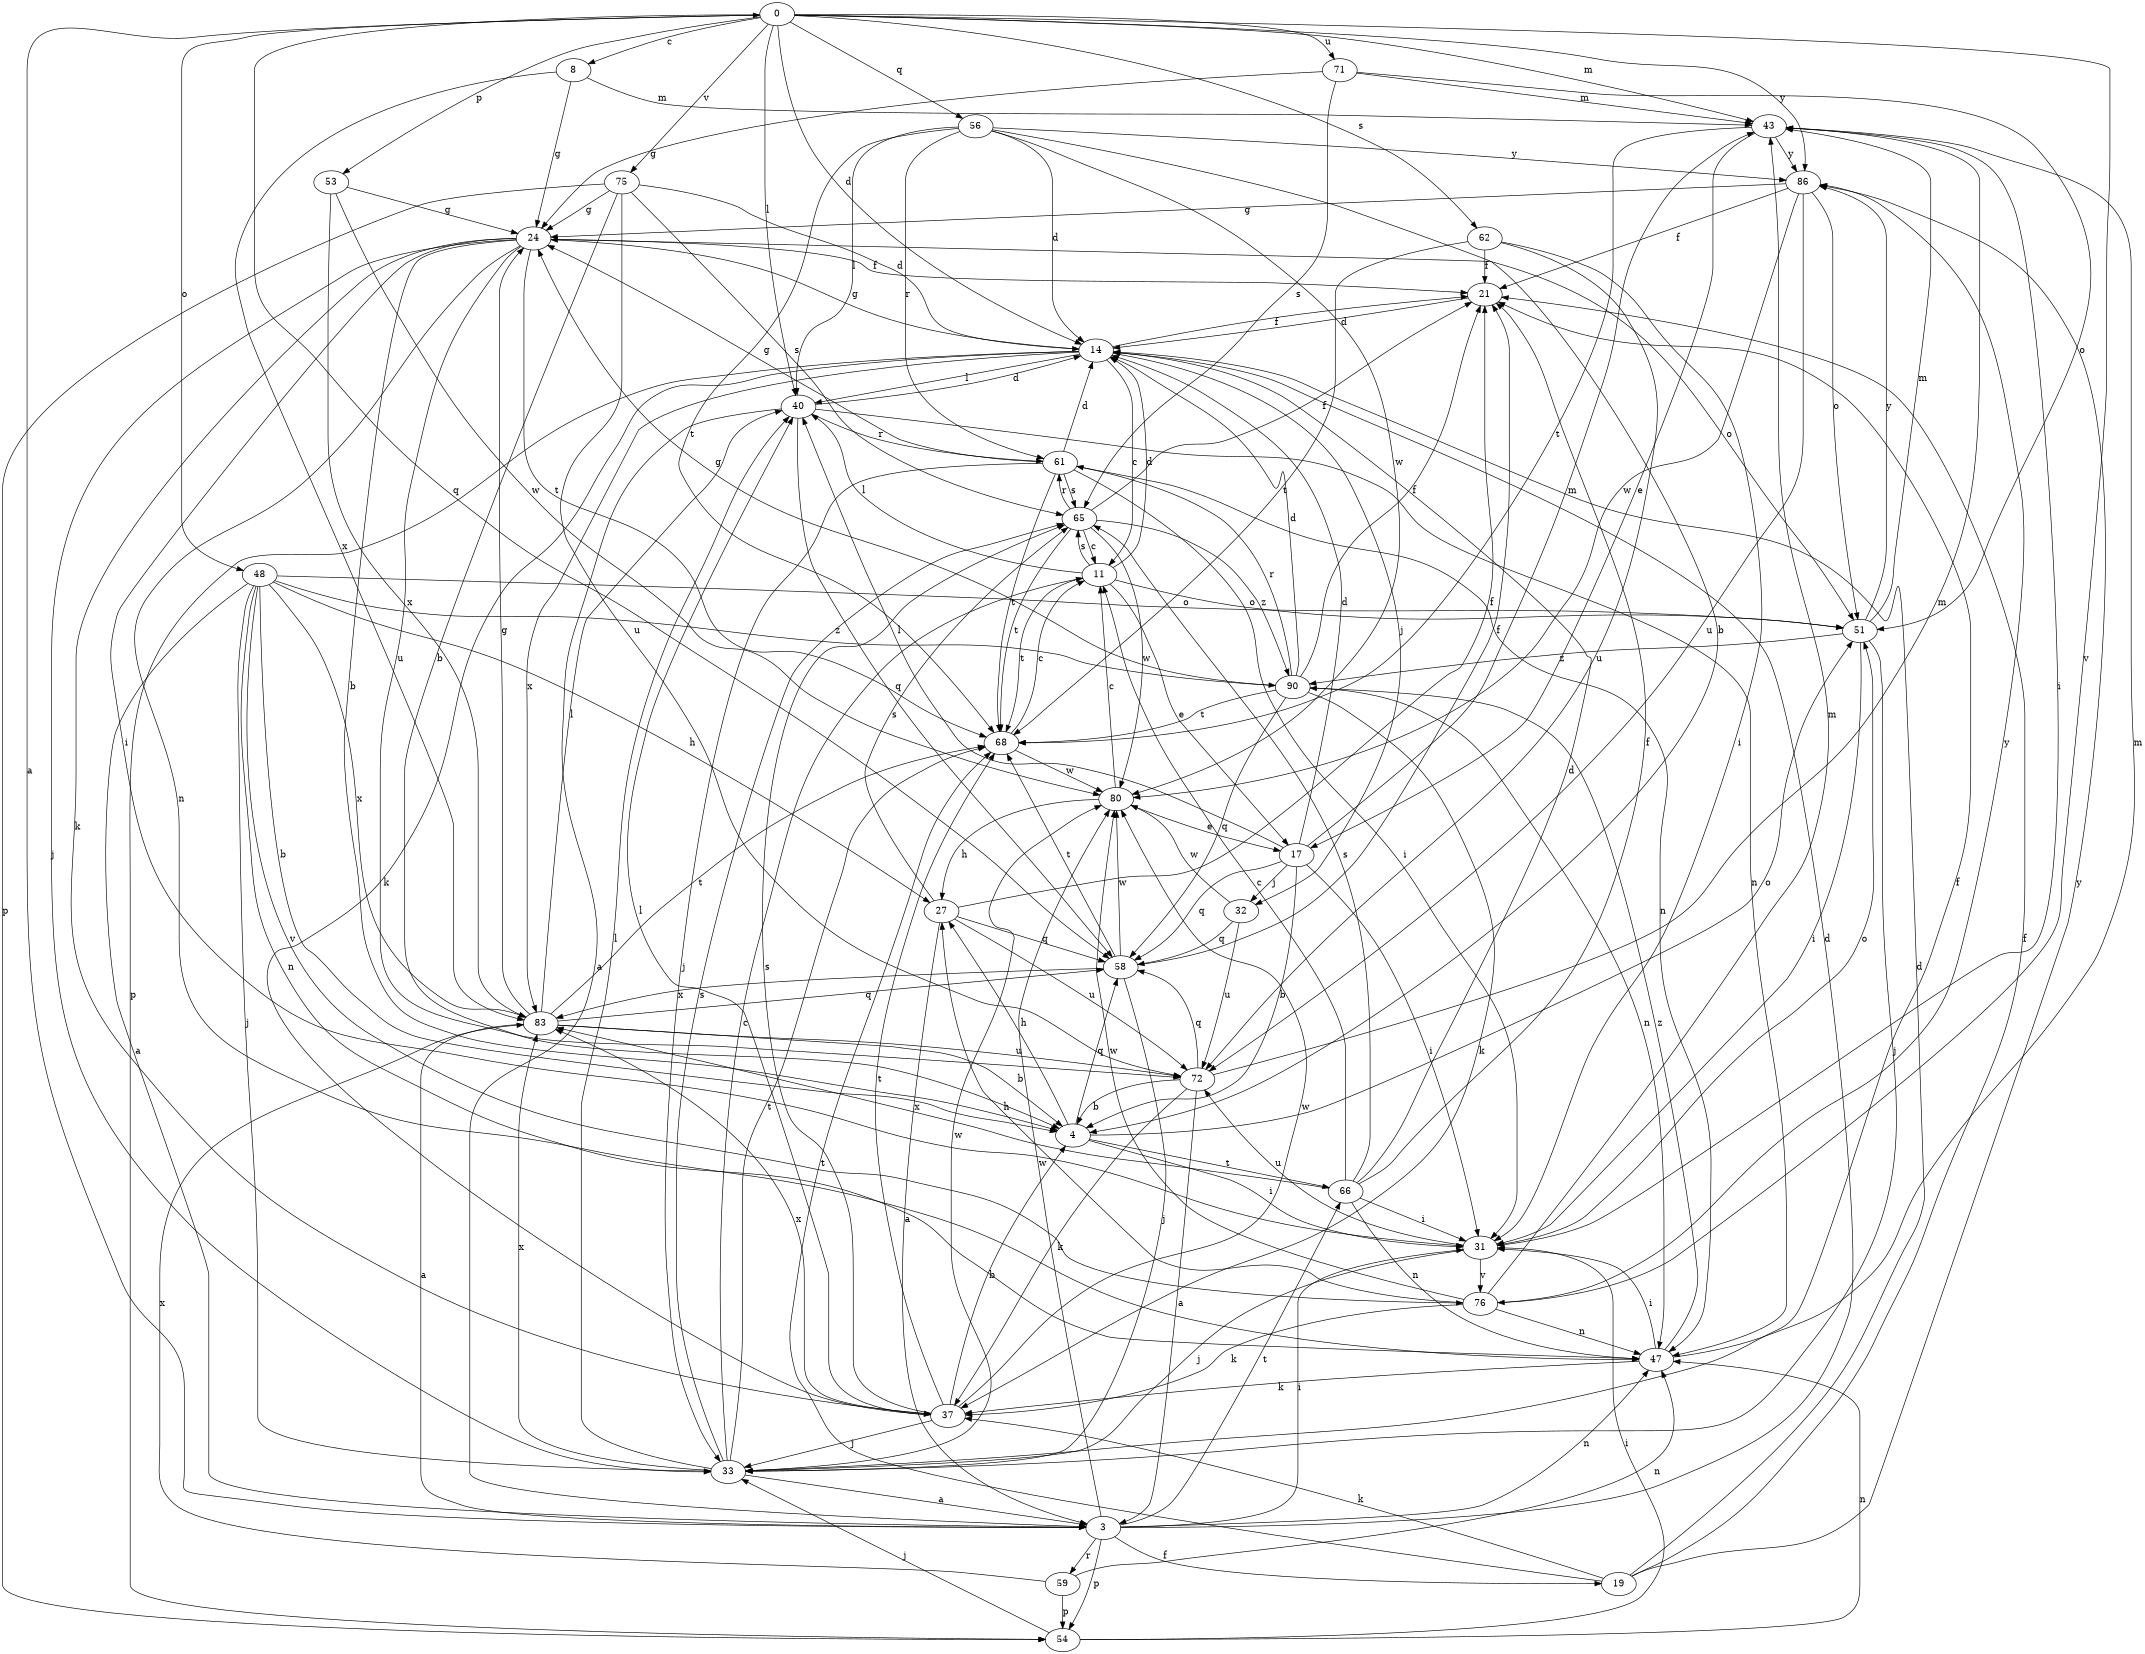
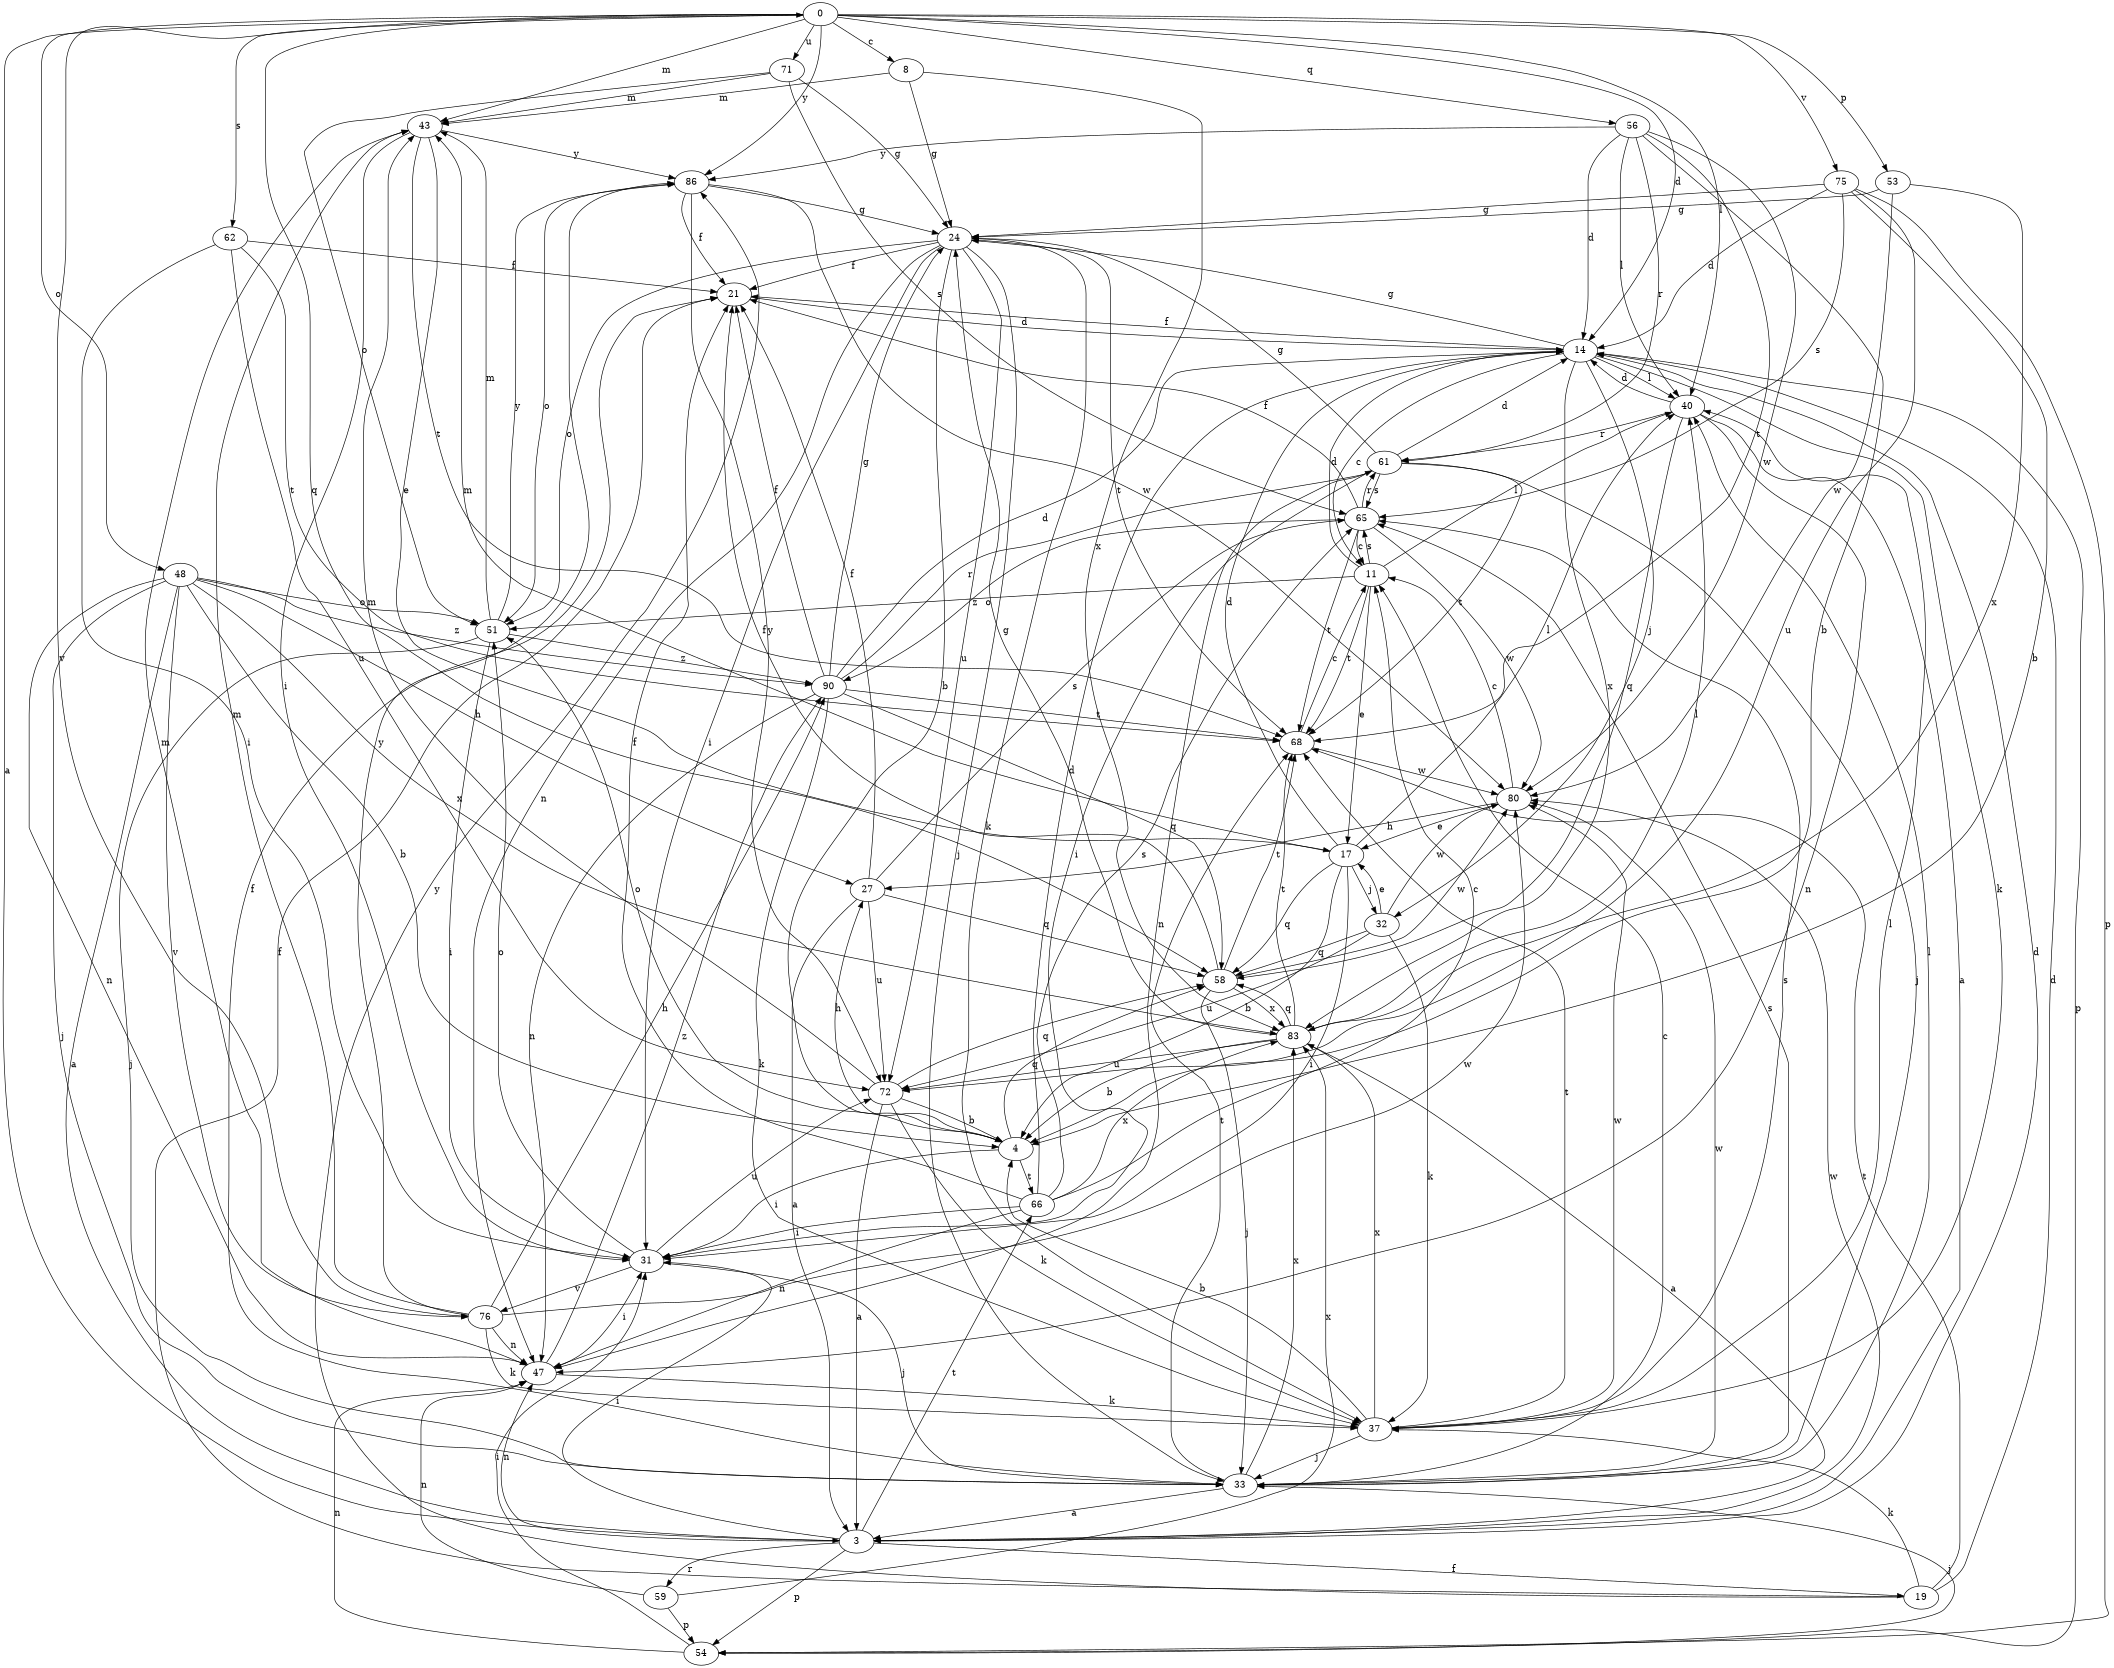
  strict digraph {
    0
    8
    14
    40
    43
    48
    53
    56
    58
    62
    71
    75
    76
    86
    24
    83
    54
    11
    21
    32
    37
    3
    47
    61
    31
    17
    68
    n28 [label=4]
    27
    51
    33
    90
    80
    72
    65
    19
    59
    66
    0 -> 8 [label=c]
    0 -> 14 [label=d]
    0 -> 40 [label=l]
    0 -> 43 [label=m]
    0 -> 48 [label=o]
    0 -> 53 [label=p]
    0 -> 56 [label=q]
    0 -> 58 [label=q]
    0 -> 62 [label=s]
    0 -> 71 [label=u]
    0 -> 75 [label=v]
    0 -> 76 [label=v]
    0 -> 86 [label=y]
    8 -> 43 [label=m]
    8 -> 24 [label=g]
    8 -> 83 [label=x]
    14 -> 40 [label=l]
    14 -> 24 [label=g]
    14 -> 83 [label=x]
    14 -> 54 [label=p]
    14 -> 11 [label=c]
    14 -> 21 [label=f]
    14 -> 32 [label=j]
    14 -> 37 [label=k]
    40 -> 14 [label=d]
    40 -> 58 [label=q]
    40 -> 3 [label=a]
    40 -> 47 [label=n]
    40 -> 61 [label=r]
    43 -> 86 [label=y]
    43 -> 31 [label=i]
    43 -> 17 [label=e]
    43 -> 68 [label=t]
    48 -> 76 [label=v]
    48 -> 83 [label=x]
    48 -> 3 [label=a]
    48 -> 47 [label=n]
    48 -> n28 [label=b]
    48 -> 27 [label=h]
    48 -> 51 [label=o]
    48 -> 33 [label=j]
    48 -> 90 [label=z]
    53 -> 24 [label=g]
    53 -> 83 [label=x]
    53 -> 80 [label=w]
    56 -> 14 [label=d]
    56 -> 40 [label=l]
    56 -> 86 [label=y]
    56 -> 61 [label=r]
    56 -> 68 [label=t]
    56 -> n28 [label=b]
    56 -> 80 [label=w]
    58 -> 83 [label=x]
    58 -> 21 [label=f]
    58 -> 68 [label=t]
    58 -> 33 [label=j]
    58 -> 80 [label=w]
    62 -> 21 [label=f]
    62 -> 31 [label=i]
    62 -> 68 [label=t]
    62 -> 72 [label=u]
    71 -> 43 [label=m]
    71 -> 24 [label=g]
    71 -> 51 [label=o]
    71 -> 65 [label=s]
    75 -> 14 [label=d]
    75 -> 24 [label=g]
    75 -> 54 [label=p]
    75 -> n28 [label=b]
    75 -> 72 [label=u]
    75 -> 65 [label=s]
    76 -> 43 [label=m]
    76 -> 86 [label=y]
    76 -> 37 [label=k]
    76 -> 47 [label=n]
-   76 -> 27 [label=h]
+   76 -> 90 [label=h]
    76 -> 80 [label=w]
    86 -> 24 [label=g]
    86 -> 21 [label=f]
    86 -> 51 [label=o]
    86 -> 80 [label=w]
-   86 -> 72 [label=u]
+   86 -> 72 [label=y]
    24 -> 21 [label=f]
    24 -> 37 [label=k]
    24 -> 47 [label=n]
    24 -> 31 [label=i]
    24 -> 68 [label=t]
    24 -> n28 [label=b]
    24 -> 51 [label=o]
    24 -> 33 [label=j]
    24 -> 72 [label=u]
    83 -> 40 [label=l]
    83 -> 58 [label=q]
    83 -> 24 [label=g]
    83 -> 3 [label=a]
    83 -> 68 [label=t]
    83 -> n28 [label=b]
    83 -> 72 [label=u]
    54 -> 47 [label=n]
    54 -> 31 [label=i]
    54 -> 33 [label=j]
    11 -> 14 [label=d]
    11 -> 40 [label=l]
    11 -> 17 [label=e]
    11 -> 68 [label=t]
    11 -> 51 [label=o]
    11 -> 65 [label=s]
    21 -> 14 [label=d]
    32 -> 58 [label=q]
+   32 -> 37 [label=k]
+   32 -> 17 [label=e]
    32 -> 80 [label=w]
    32 -> 72 [label=u]
    37 -> 40 [label=l]
    37 -> 83 [label=x]
    37 -> 68 [label=t]
    37 -> n28 [label=b]
    37 -> 33 [label=j]
    37 -> 80 [label=w]
    37 -> 65 [label=s]
    3 -> 0 [label=a]
    3 -> 14 [label=d]
    3 -> 54 [label=p]
    3 -> 47 [label=n]
    3 -> 31 [label=i]
    3 -> 80 [label=w]
    3 -> 19 [label=f]
    3 -> 59 [label=r]
    3 -> 66 [label=t]
    47 -> 43 [label=m]
    47 -> 37 [label=k]
    47 -> 31 [label=i]
    47 -> 90 [label=z]
    61 -> 14 [label=d]
    61 -> 24 [label=g]
    61 -> 47 [label=n]
    61 -> 31 [label=i]
    61 -> 68 [label=t]
    61 -> 33 [label=j]
    61 -> 65 [label=s]
    31 -> 76 [label=v]
    31 -> 51 [label=o]
    31 -> 33 [label=j]
    31 -> 72 [label=u]
    17 -> 14 [label=d]
    17 -> 40 [label=l]
    17 -> 43 [label=m]
    17 -> 58 [label=q]
    17 -> 32 [label=j]
    17 -> 31 [label=i]
    17 -> n28 [label=b]
    68 -> 11 [label=c]
    68 -> 80 [label=w]
    n28 -> 58 [label=q]
    n28 -> 31 [label=i]
    n28 -> 27 [label=h]
    n28 -> 51 [label=o]
    n28 -> 66 [label=t]
    27 -> 58 [label=q]
    27 -> 21 [label=f]
    27 -> 3 [label=a]
    27 -> 72 [label=u]
    27 -> 65 [label=s]
    51 -> 43 [label=m]
    51 -> 86 [label=y]
    51 -> 31 [label=i]
    51 -> 33 [label=j]
    51 -> 90 [label=z]
    33 -> 40 [label=l]
    33 -> 83 [label=x]
    33 -> 11 [label=c]
    33 -> 21 [label=f]
    33 -> 3 [label=a]
    33 -> 68 [label=t]
    33 -> 80 [label=w]
    33 -> 65 [label=s]
    90 -> 14 [label=d]
    90 -> 58 [label=q]
    90 -> 24 [label=g]
    90 -> 21 [label=f]
    90 -> 37 [label=k]
    90 -> 47 [label=n]
    90 -> 61 [label=r]
    90 -> 68 [label=t]
    80 -> 11 [label=c]
    80 -> 17 [label=e]
    80 -> 27 [label=h]
    72 -> 43 [label=m]
    72 -> 58 [label=q]
    72 -> 37 [label=k]
    72 -> 3 [label=a]
    72 -> n28 [label=b]
    65 -> 11 [label=c]
    65 -> 21 [label=f]
    65 -> 61 [label=r]
    65 -> 68 [label=t]
    65 -> 90 [label=z]
    65 -> 80 [label=w]
    19 -> 14 [label=d]
    19 -> 86 [label=y]
    19 -> 21 [label=f]
    19 -> 37 [label=k]
    19 -> 68 [label=t]
    59 -> 83 [label=x]
    59 -> 54 [label=p]
    59 -> 47 [label=n]
    66 -> 14 [label=d]
    66 -> 83 [label=x]
    66 -> 11 [label=c]
    66 -> 21 [label=f]
    66 -> 47 [label=n]
    66 -> 31 [label=i]
    66 -> 65 [label=s]
  }
